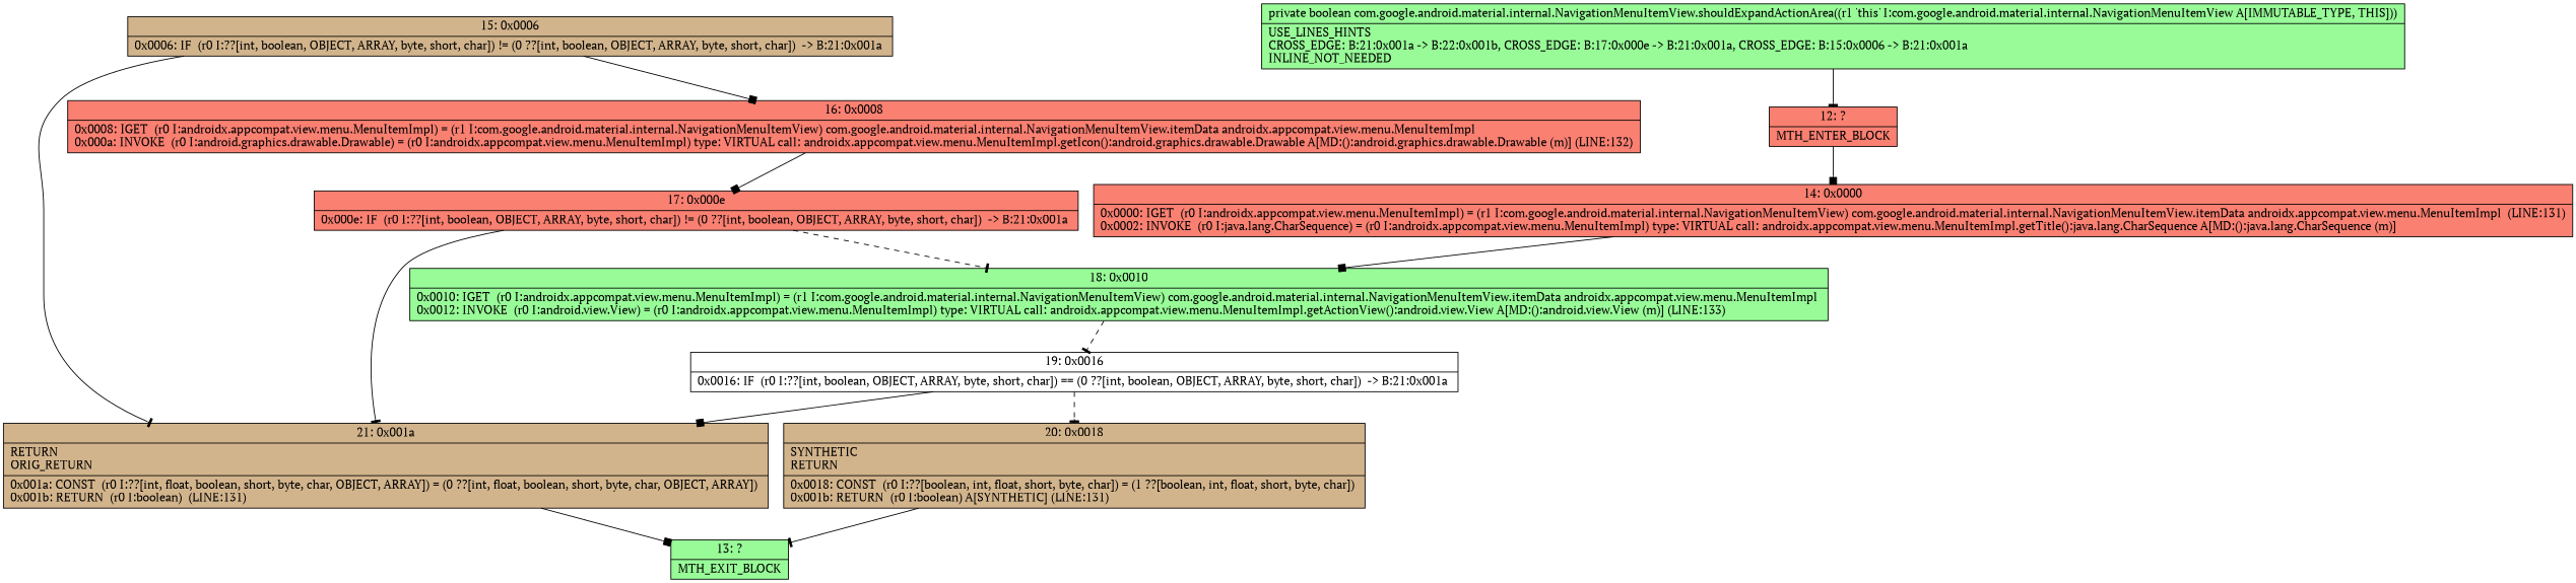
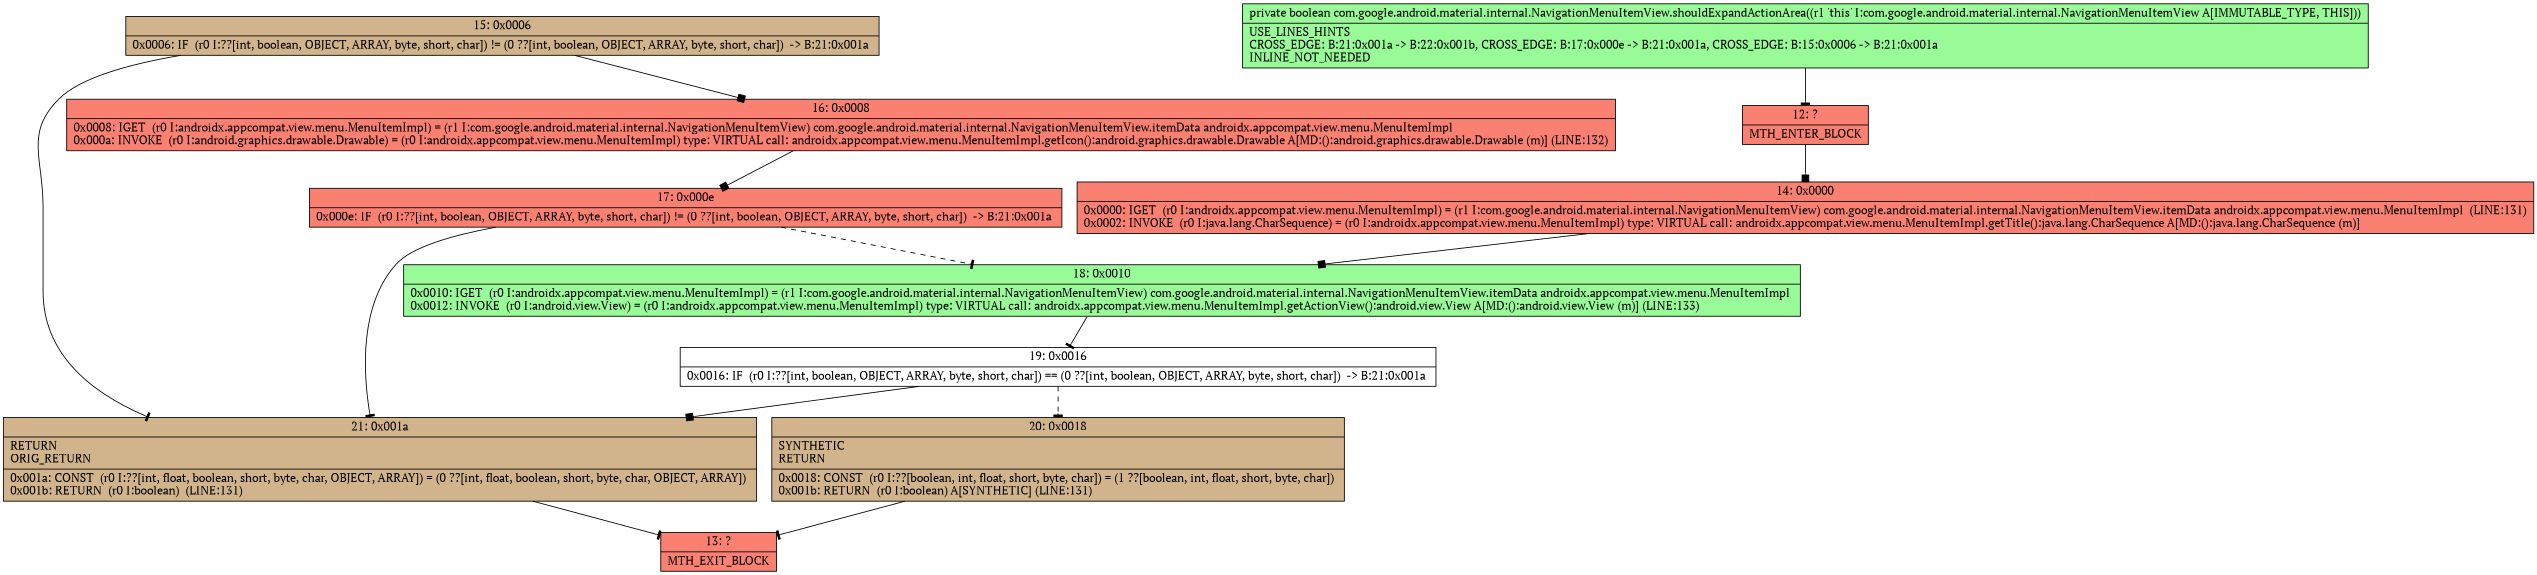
  digraph {
    fontname="PT Serif"
    node [fillcolor=salmon fontname="PT Serif" shape=record style=filled]
    edge [arrowhead=tee fontname="PT Serif"]
    n1 [label="{12\:\ ?|MTH_ENTER_BLOCK\l}"]
    n2 [label="{14\:\ 0x0000|0x0000: IGET  (r0 I:androidx.appcompat.view.menu.MenuItemImpl) = (r1 I:com.google.android.material.internal.NavigationMenuItemView) com.google.android.material.internal.NavigationMenuItemView.itemData androidx.appcompat.view.menu.MenuItemImpl  (LINE:131)\l0x0002: INVOKE  (r0 I:java.lang.CharSequence) = (r0 I:androidx.appcompat.view.menu.MenuItemImpl) type: VIRTUAL call: androidx.appcompat.view.menu.MenuItemImpl.getTitle():java.lang.CharSequence A[MD:():java.lang.CharSequence (m)]\l}"]
    n3 [fillcolor=palegreen label="{18\:\ 0x0010|0x0010: IGET  (r0 I:androidx.appcompat.view.menu.MenuItemImpl) = (r1 I:com.google.android.material.internal.NavigationMenuItemView) com.google.android.material.internal.NavigationMenuItemView.itemData androidx.appcompat.view.menu.MenuItemImpl \l0x0012: INVOKE  (r0 I:android.view.View) = (r0 I:androidx.appcompat.view.menu.MenuItemImpl) type: VIRTUAL call: androidx.appcompat.view.menu.MenuItemImpl.getActionView():android.view.View A[MD:():android.view.View (m)] (LINE:133)\l}"]
    n4 [fillcolor=tan label="{15\:\ 0x0006|0x0006: IF  (r0 I:??[int, boolean, OBJECT, ARRAY, byte, short, char]) != (0 ??[int, boolean, OBJECT, ARRAY, byte, short, char])  \-\> B:21:0x001a \l}"]
    n5 [label="{16\:\ 0x0008|0x0008: IGET  (r0 I:androidx.appcompat.view.menu.MenuItemImpl) = (r1 I:com.google.android.material.internal.NavigationMenuItemView) com.google.android.material.internal.NavigationMenuItemView.itemData androidx.appcompat.view.menu.MenuItemImpl \l0x000a: INVOKE  (r0 I:android.graphics.drawable.Drawable) = (r0 I:androidx.appcompat.view.menu.MenuItemImpl) type: VIRTUAL call: androidx.appcompat.view.menu.MenuItemImpl.getIcon():android.graphics.drawable.Drawable A[MD:():android.graphics.drawable.Drawable (m)] (LINE:132)\l}"]
    n6 [fillcolor=tan label="{21\:\ 0x001a|RETURN\lORIG_RETURN\l|0x001a: CONST  (r0 I:??[int, float, boolean, short, byte, char, OBJECT, ARRAY]) = (0 ??[int, float, boolean, short, byte, char, OBJECT, ARRAY]) \l0x001b: RETURN  (r0 I:boolean)  (LINE:131)\l}"]
    n7 [label="{17\:\ 0x000e|0x000e: IF  (r0 I:??[int, boolean, OBJECT, ARRAY, byte, short, char]) != (0 ??[int, boolean, OBJECT, ARRAY, byte, short, char])  \-\> B:21:0x001a \l}"]
-   n8 [fillcolor=palegreen label="{13\:\ ?|MTH_EXIT_BLOCK\l}"]
+   n8 [label="{13\:\ ?|MTH_EXIT_BLOCK\l}"]
    n9 [fillcolor=white label="{19\:\ 0x0016|0x0016: IF  (r0 I:??[int, boolean, OBJECT, ARRAY, byte, short, char]) == (0 ??[int, boolean, OBJECT, ARRAY, byte, short, char])  \-\> B:21:0x001a \l}"]
    n10 [fillcolor=tan label="{20\:\ 0x0018|SYNTHETIC\lRETURN\l|0x0018: CONST  (r0 I:??[boolean, int, float, short, byte, char]) = (1 ??[boolean, int, float, short, byte, char]) \l0x001b: RETURN  (r0 I:boolean) A[SYNTHETIC] (LINE:131)\l}"]
    n11 [fillcolor=palegreen label="{private boolean com.google.android.material.internal.NavigationMenuItemView.shouldExpandActionArea((r1 'this' I:com.google.android.material.internal.NavigationMenuItemView A[IMMUTABLE_TYPE, THIS]))  | USE_LINES_HINTS\lCROSS_EDGE: B:21:0x001a \-\> B:22:0x001b, CROSS_EDGE: B:17:0x000e \-\> B:21:0x001a, CROSS_EDGE: B:15:0x0006 \-\> B:21:0x001a\lINLINE_NOT_NEEDED\l}"]
    n1 -> n2 [arrowhead=box]
    n2 -> n3 [arrowhead=box]
-   n3 -> n9 [style=dashed]
+   n3 -> n9
    n4 -> n5 [arrowhead=box style=solid]
    n4 -> n6
    n5 -> n7 [arrowhead=box]
-   n6 -> n8 [arrowhead=box]
+   n6 -> n8
    n7 -> n3 [style=dashed]
    n7 -> n6
    n9 -> n6 [arrowhead=box]
    n9 -> n10 [style=dashed]
    n10 -> n8
    n11 -> n1
  }
